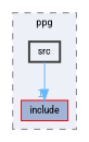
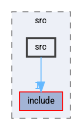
  digraph {
    compound=true
    fontname="Roboto Condensed"
    node [fontname="Roboto Condensed" fontsize=10 shape=box]
    n1 [color=red fillcolor="#a2b4d6" height=0.2 label=include style=filled width=0.4]
    n2 [color=grey25 fillcolor="#edf0f7" height=0.2 label=src style="filled,bold" width=0.4]
    subgraph cluster_1 {
      bgcolor="#edf0f7"
      fontsize=10
-     label=ppg
+     label=src
      pencolor=grey50
      style="filled,dashed"
      n1
      n2
    }
    n2 -> n1 [color=steelblue1 fontcolor=steelblue1 fontname="Roboto Condensed" fontsize=10 headlabel=1 labeldistance=1.5 labelfontname=Helvetica labelfontsize=10]
  }
